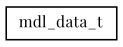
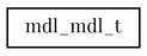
  digraph {
    rankdir=LR
    fontname="Playfair Display"
-   n1 [color=black fillcolor=white fontname="Playfair Display" fontsize=10 height=0.2 label=mdl_data_t shape=record style=filled width=0.4]
+   n1 [color=black fillcolor=white fontname="Playfair Display" fontsize=10 height=0.2 label=mdl_mdl_t shape=record style=filled width=0.4]
  }
